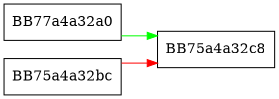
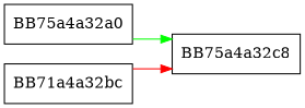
  digraph {
    rankdir=LR
    splines=ortho
    node [shape=box]
-   BB75a4a32a0 [label=BB77a4a32a0]
+   BB75a4a32a0
    BB75a4a32c8
-   BB75a4a32bc
+   BB75a4a32bc [label=BB71a4a32bc]
    BB75a4a32a0 -> BB75a4a32c8 [color=green]
    BB75a4a32bc -> BB75a4a32c8 [color=red]
  }
